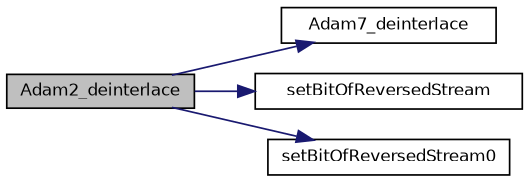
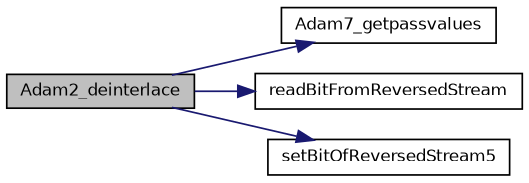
  digraph {
    rankdir=LR
    node [color=black fillcolor=white fontname=Helvetica fontsize=10 shape=record style=filled]
    edge [color=midnightblue fontname=Helvetica fontsize=10 labelfontname=Helvetica labelfontsize=10 style=solid]
    n1 [fillcolor=grey75 fontcolor=black height=0.2 label=Adam2_deinterlace width=0.4]
-   n2 [height=0.2 label=Adam7_deinterlace width=0.4]
-   n3 [height=0.2 label=setBitOfReversedStream width=0.4]
-   n4 [height=0.2 label=setBitOfReversedStream0 width=0.4]
+   n2 [height=0.2 label=Adam7_getpassvalues width=0.4]
+   n3 [height=0.2 label=readBitFromReversedStream width=0.4]
+   n4 [height=0.2 label=setBitOfReversedStream5 width=0.4]
    n1 -> n2
    n1 -> n3
    n1 -> n4
  }
